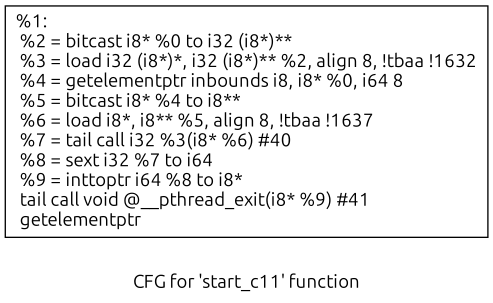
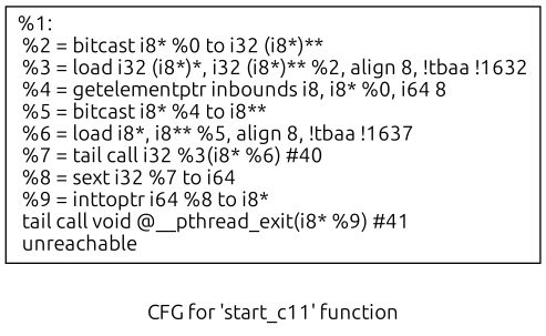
  digraph {
    label="CFG for 'start_c11' function"
    fontname=Ubuntu
-   n1 [label="{%1:\l  %2 = bitcast i8* %0 to i32 (i8*)**\l  %3 = load i32 (i8*)*, i32 (i8*)** %2, align 8, !tbaa !1632\l  %4 = getelementptr inbounds i8, i8* %0, i64 8\l  %5 = bitcast i8* %4 to i8**\l  %6 = load i8*, i8** %5, align 8, !tbaa !1637\l  %7 = tail call i32 %3(i8* %6) #40\l  %8 = sext i32 %7 to i64\l  %9 = inttoptr i64 %8 to i8*\l  tail call void @__pthread_exit(i8* %9) #41\l  getelementptr\l}" shape=record fontname=Ubuntu]
+   n1 [label="{%1:\l  %2 = bitcast i8* %0 to i32 (i8*)**\l  %3 = load i32 (i8*)*, i32 (i8*)** %2, align 8, !tbaa !1632\l  %4 = getelementptr inbounds i8, i8* %0, i64 8\l  %5 = bitcast i8* %4 to i8**\l  %6 = load i8*, i8** %5, align 8, !tbaa !1637\l  %7 = tail call i32 %3(i8* %6) #40\l  %8 = sext i32 %7 to i64\l  %9 = inttoptr i64 %8 to i8*\l  tail call void @__pthread_exit(i8* %9) #41\l  unreachable\l}" shape=record fontname=Ubuntu]
  }
